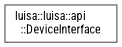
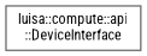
  digraph {
    rankdir=TB
    fontname="Roboto Condensed"
-   n1 [color=grey40 fillcolor=white fontname="Roboto Condensed" fontsize=10 height=0.2 label="luisa::luisa::api\l::DeviceInterface" shape=box style=filled width=0.4]
+   n1 [color=grey40 fillcolor=white fontname="Roboto Condensed" fontsize=10 height=0.2 label="luisa::compute::api\l::DeviceInterface" shape=box style=filled width=0.4]
  }
